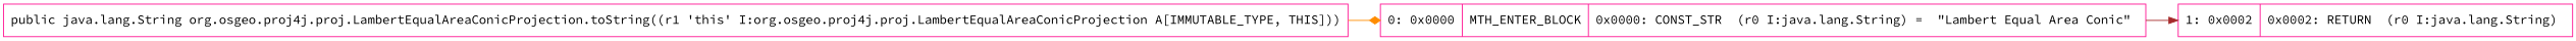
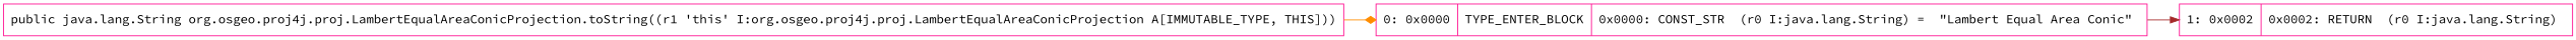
  digraph {
    rankdir=LR
    fontname="Source Code Pro"
    node [shape=record color=deeppink fontname="Source Code Pro"]
    edge [fontname="Source Code Pro"]
-   n1 [label="{0\:\ 0x0000|MTH_ENTER_BLOCK\l|0x0000: CONST_STR  (r0 I:java.lang.String) =  \"Lambert Equal Area Conic\" \l}"]
+   n1 [label="{0\:\ 0x0000|TYPE_ENTER_BLOCK\l|0x0000: CONST_STR  (r0 I:java.lang.String) =  \"Lambert Equal Area Conic\" \l}"]
    n2 [label="{1\:\ 0x0002|0x0002: RETURN  (r0 I:java.lang.String) \l}"]
    n3 [label="{public java.lang.String org.osgeo.proj4j.proj.LambertEqualAreaConicProjection.toString((r1 'this' I:org.osgeo.proj4j.proj.LambertEqualAreaConicProjection A[IMMUTABLE_TYPE, THIS])) }"]
    n1 -> n2 [color=brown arrowhead=normal]
    n3 -> n1 [color=darkorange arrowhead=diamond]
  }
